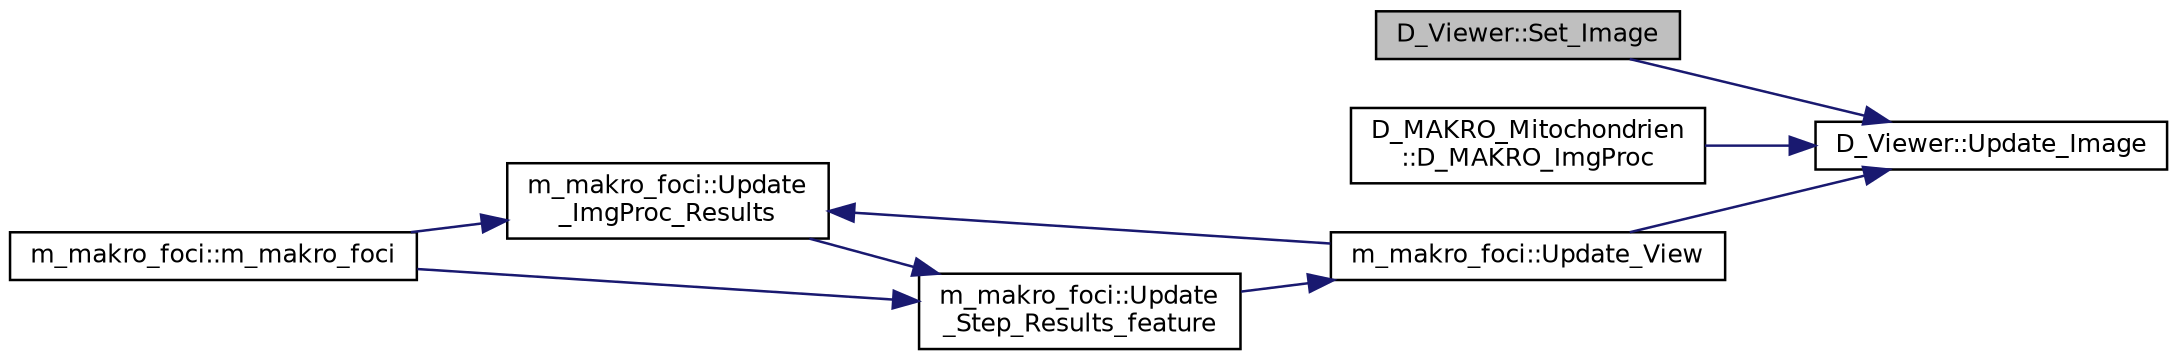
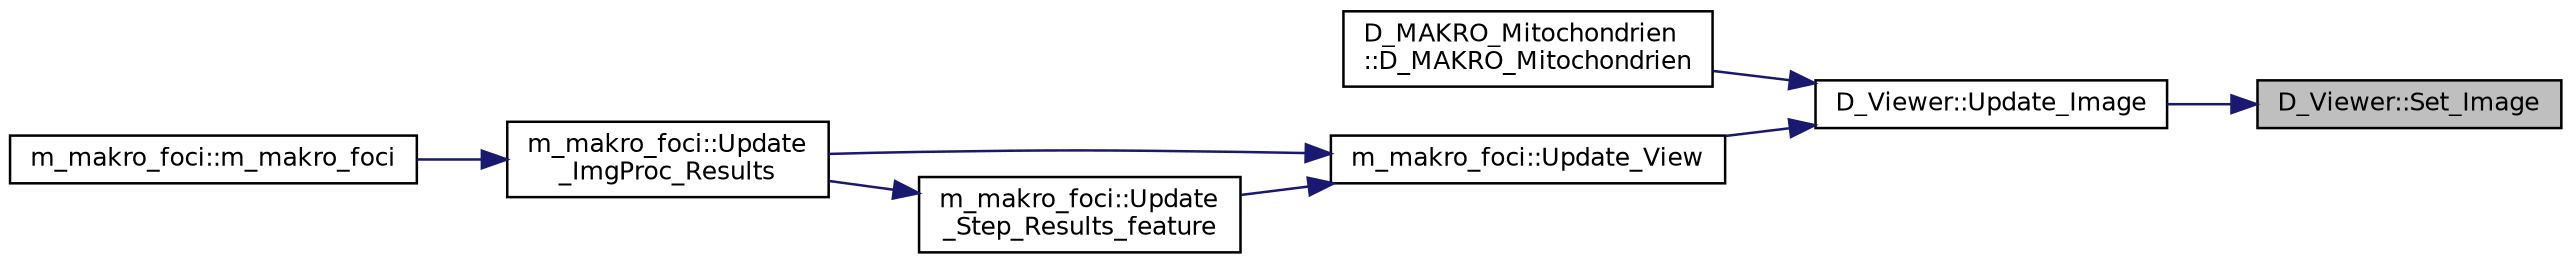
  digraph {
    rankdir=RL
    node [color=black fillcolor=white fontname=Helvetica fontsize=10 shape=record style=filled]
    edge [color=midnightblue dir=back fontname=Helvetica fontsize=10 labelfontname=Helvetica labelfontsize=10 style=solid]
    n1 [fillcolor=grey75 fontcolor=black height=0.2 label="D_Viewer::Set_Image" width=0.4]
    n2 [height=0.2 label="D_Viewer::Update_Image" width=0.4]
-   n3 [height=0.2 label="D_MAKRO_Mitochondrien\l::D_MAKRO_ImgProc" width=0.4]
+   n3 [height=0.2 label="D_MAKRO_Mitochondrien\l::D_MAKRO_Mitochondrien" width=0.4]
    n4 [height=0.2 label="m_makro_foci::Update_View" width=0.4]
    n5 [height=0.2 label="m_makro_foci::Update\l_ImgProc_Results" width=0.4]
    n6 [height=0.2 label="m_makro_foci::Update\l_Step_Results_feature" width=0.4]
    n7 [height=0.2 label="m_makro_foci::m_makro_foci" width=0.4]
-   n2 -> n1
+   n1 -> n2
    n2 -> n3
    n2 -> n4
-   n5 -> n4
+   n4 -> n5
    n4 -> n6
    n5 -> n7
    n6 -> n5
-   n6 -> n7
  }
